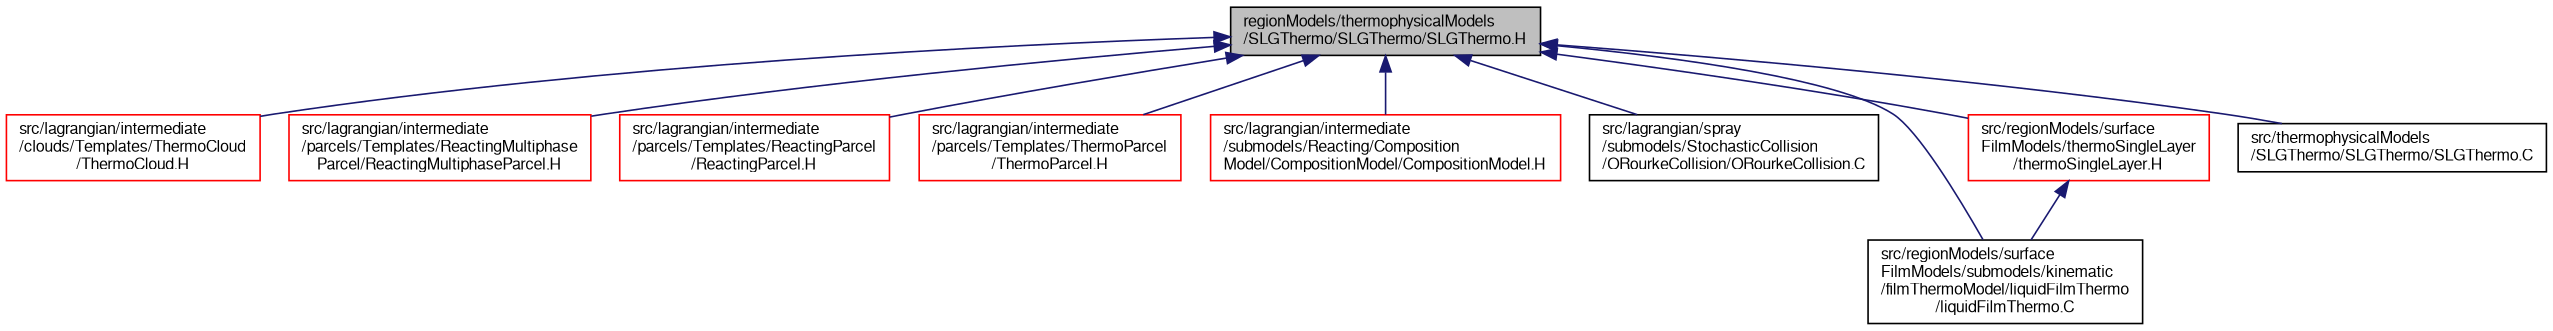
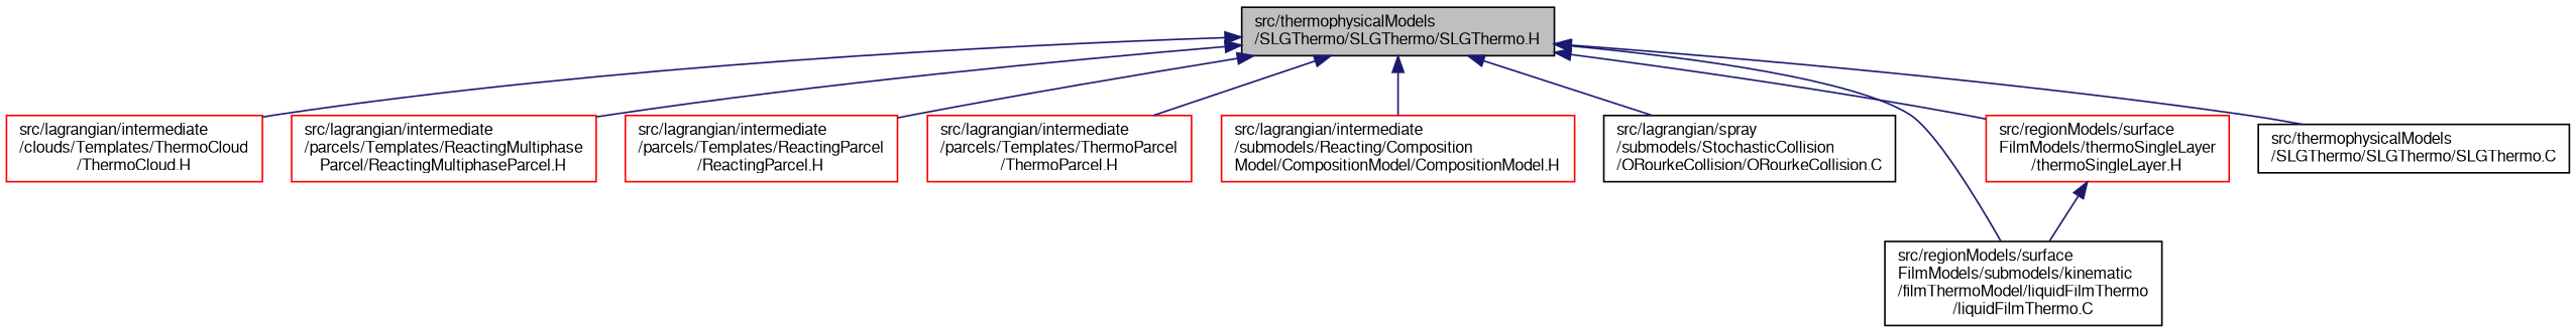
  digraph {
    node [color=red fontname=FreeSans fontsize=10 shape=record]
    edge [color=midnightblue dir=back fontname=FreeSans fontsize=10 labelfontname=FreeSans labelfontsize=10 style=solid]
-   n1 [color=black fillcolor=grey75 fontcolor=black height=0.2 label="regionModels/thermophysicalModels\l/SLGThermo/SLGThermo/SLGThermo.H" style=filled width=0.4]
+   n1 [color=black fillcolor=grey75 fontcolor=black height=0.2 label="src/thermophysicalModels\l/SLGThermo/SLGThermo/SLGThermo.H" style=filled width=0.4]
    n2 [height=0.2 label="src/lagrangian/intermediate\l/clouds/Templates/ThermoCloud\l/ThermoCloud.H" width=0.4]
    n3 [height=0.2 label="src/lagrangian/intermediate\l/parcels/Templates/ReactingMultiphase\lParcel/ReactingMultiphaseParcel.H" width=0.4]
    n4 [height=0.2 label="src/lagrangian/intermediate\l/parcels/Templates/ReactingParcel\l/ReactingParcel.H" width=0.4]
    n5 [height=0.2 label="src/lagrangian/intermediate\l/parcels/Templates/ThermoParcel\l/ThermoParcel.H" width=0.4]
    n6 [height=0.2 label="src/lagrangian/intermediate\l/submodels/Reacting/Composition\lModel/CompositionModel/CompositionModel.H" width=0.4]
    n7 [color=black height=0.2 label="src/lagrangian/spray\l/submodels/StochasticCollision\l/ORourkeCollision/ORourkeCollision.C" width=0.4]
    n8 [color=black height=0.2 label="src/regionModels/surface\lFilmModels/submodels/kinematic\l/filmThermoModel/liquidFilmThermo\l/liquidFilmThermo.C" width=0.4]
    n9 [height=0.2 label="src/regionModels/surface\lFilmModels/thermoSingleLayer\l/thermoSingleLayer.H" width=0.4]
    n10 [color=black height=0.2 label="src/thermophysicalModels\l/SLGThermo/SLGThermo/SLGThermo.C" width=0.4]
    n1 -> n2
    n1 -> n3
    n1 -> n4
    n1 -> n5
    n1 -> n6
    n1 -> n7
    n1 -> n8
    n1 -> n9
    n1 -> n10
    n9 -> n8
  }
